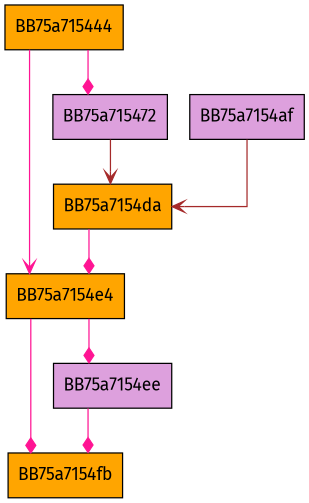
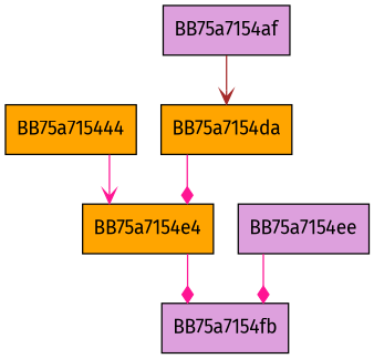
  digraph {
    fontname="Fira Sans"
    splines=ortho
    node [fillcolor=plum fontname="Fira Sans" shape=box style=filled]
    edge [arrowhead=diamond color=deeppink fontname="Fira Sans"]
    BB75a715444 [fillcolor=orange]
    BB75a7154e4 [fillcolor=orange]
-   BB75a715472
-   BB75a7154fb [fillcolor=orange]
+   BB75a7154fb
    BB75a7154ee
    BB75a7154da [fillcolor=orange]
    BB75a7154af
    BB75a715444 -> BB75a7154e4 [arrowhead=vee]
-   BB75a715444 -> BB75a715472
    BB75a7154e4 -> BB75a7154fb
-   BB75a7154e4 -> BB75a7154ee
-   BB75a715472 -> BB75a7154da [arrowhead=vee color=brown]
    BB75a7154ee -> BB75a7154fb
    BB75a7154da -> BB75a7154e4
    BB75a7154af -> BB75a7154da [arrowhead=vee color=brown]
  }
